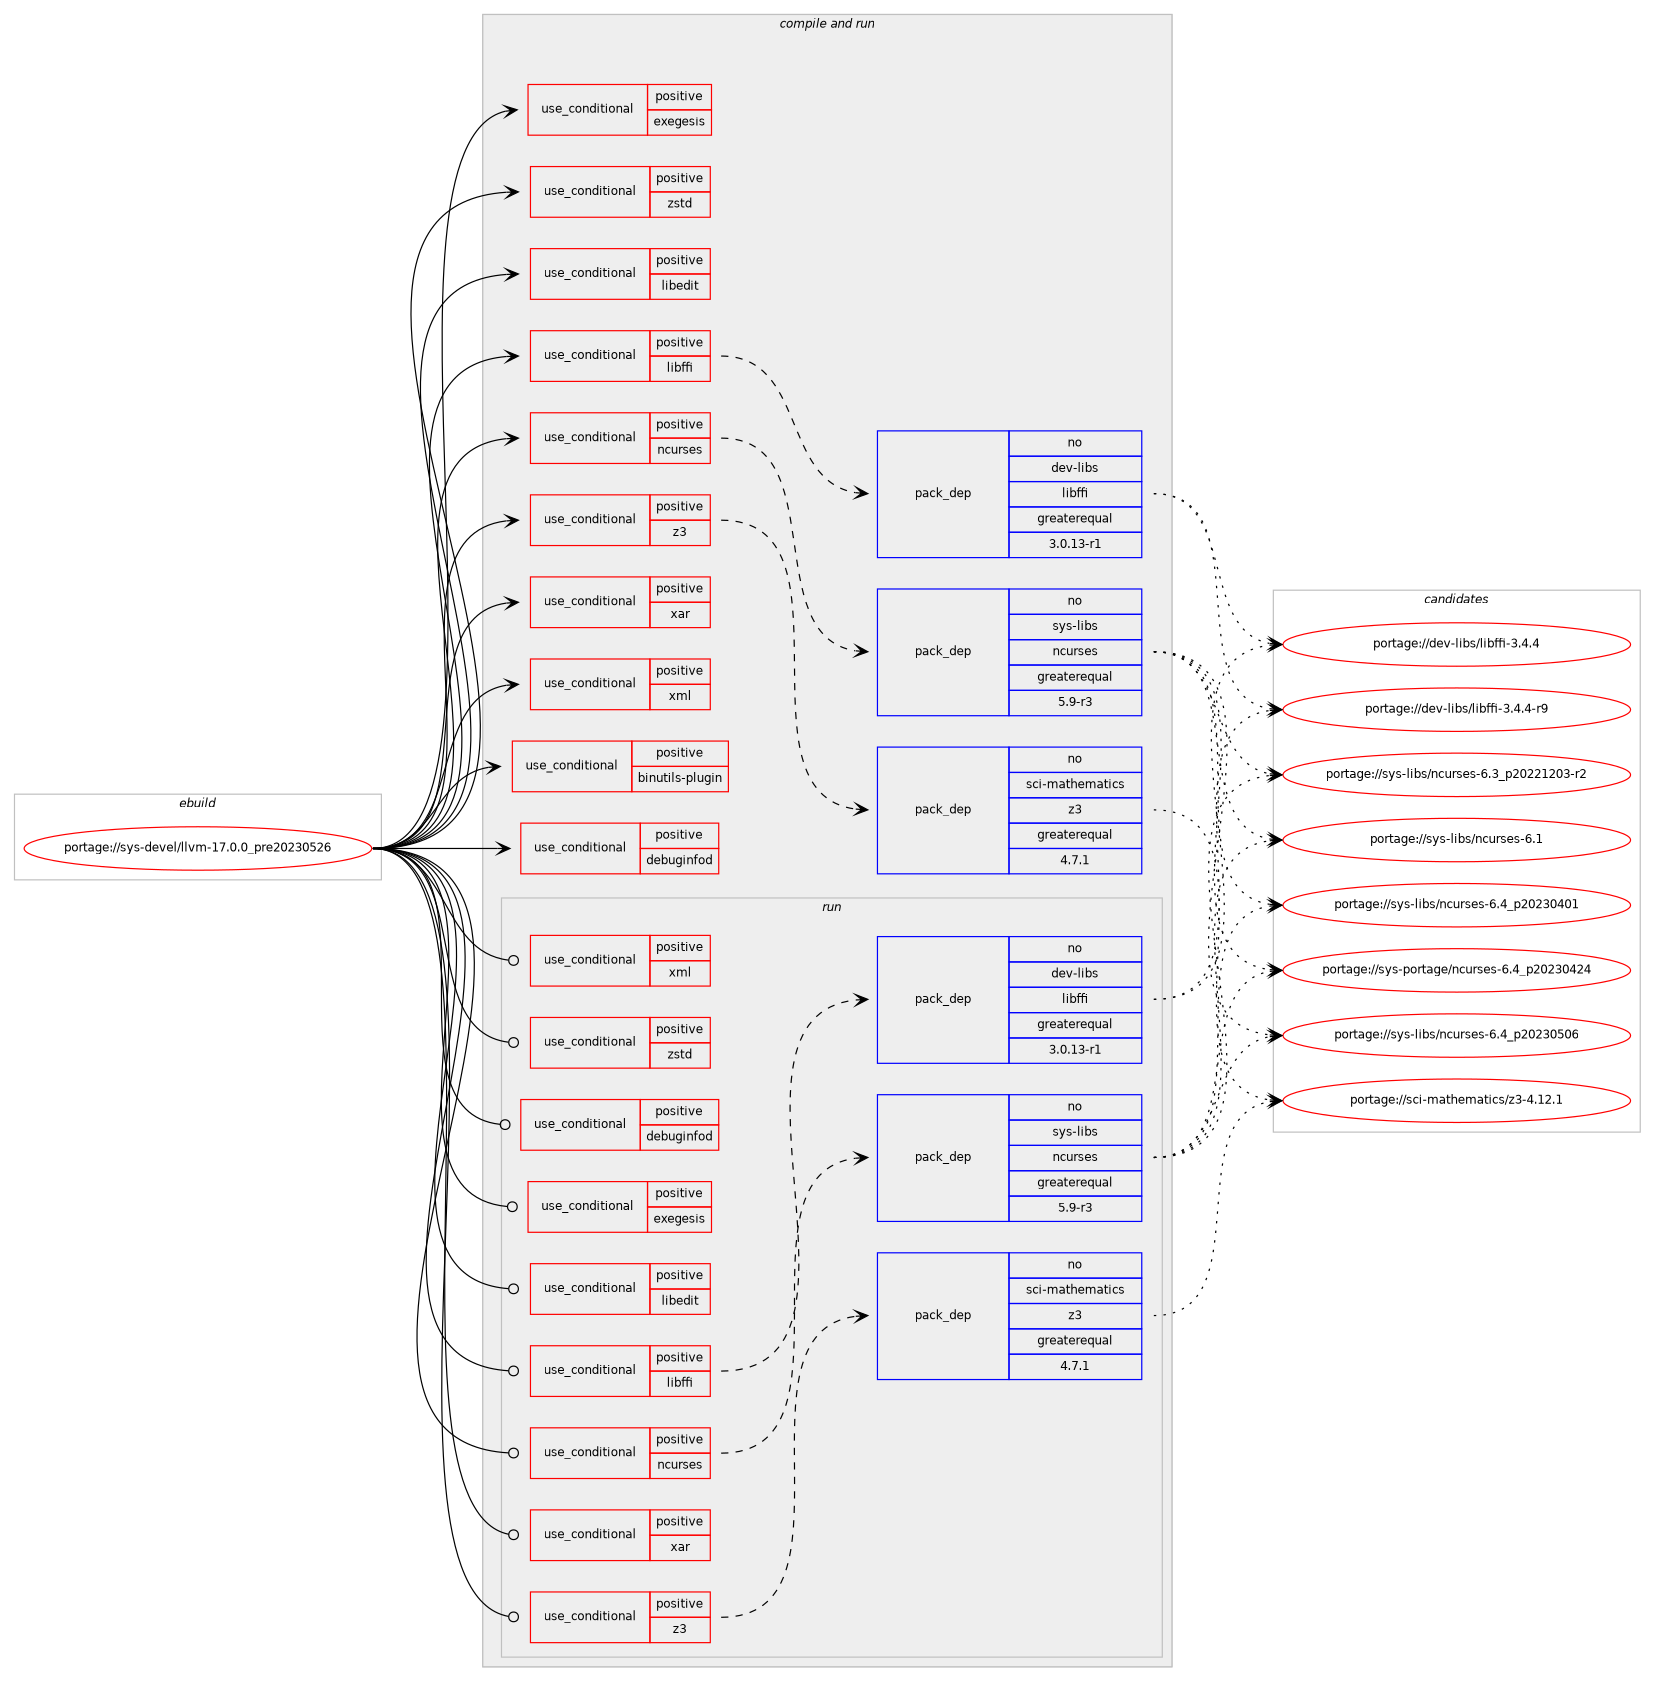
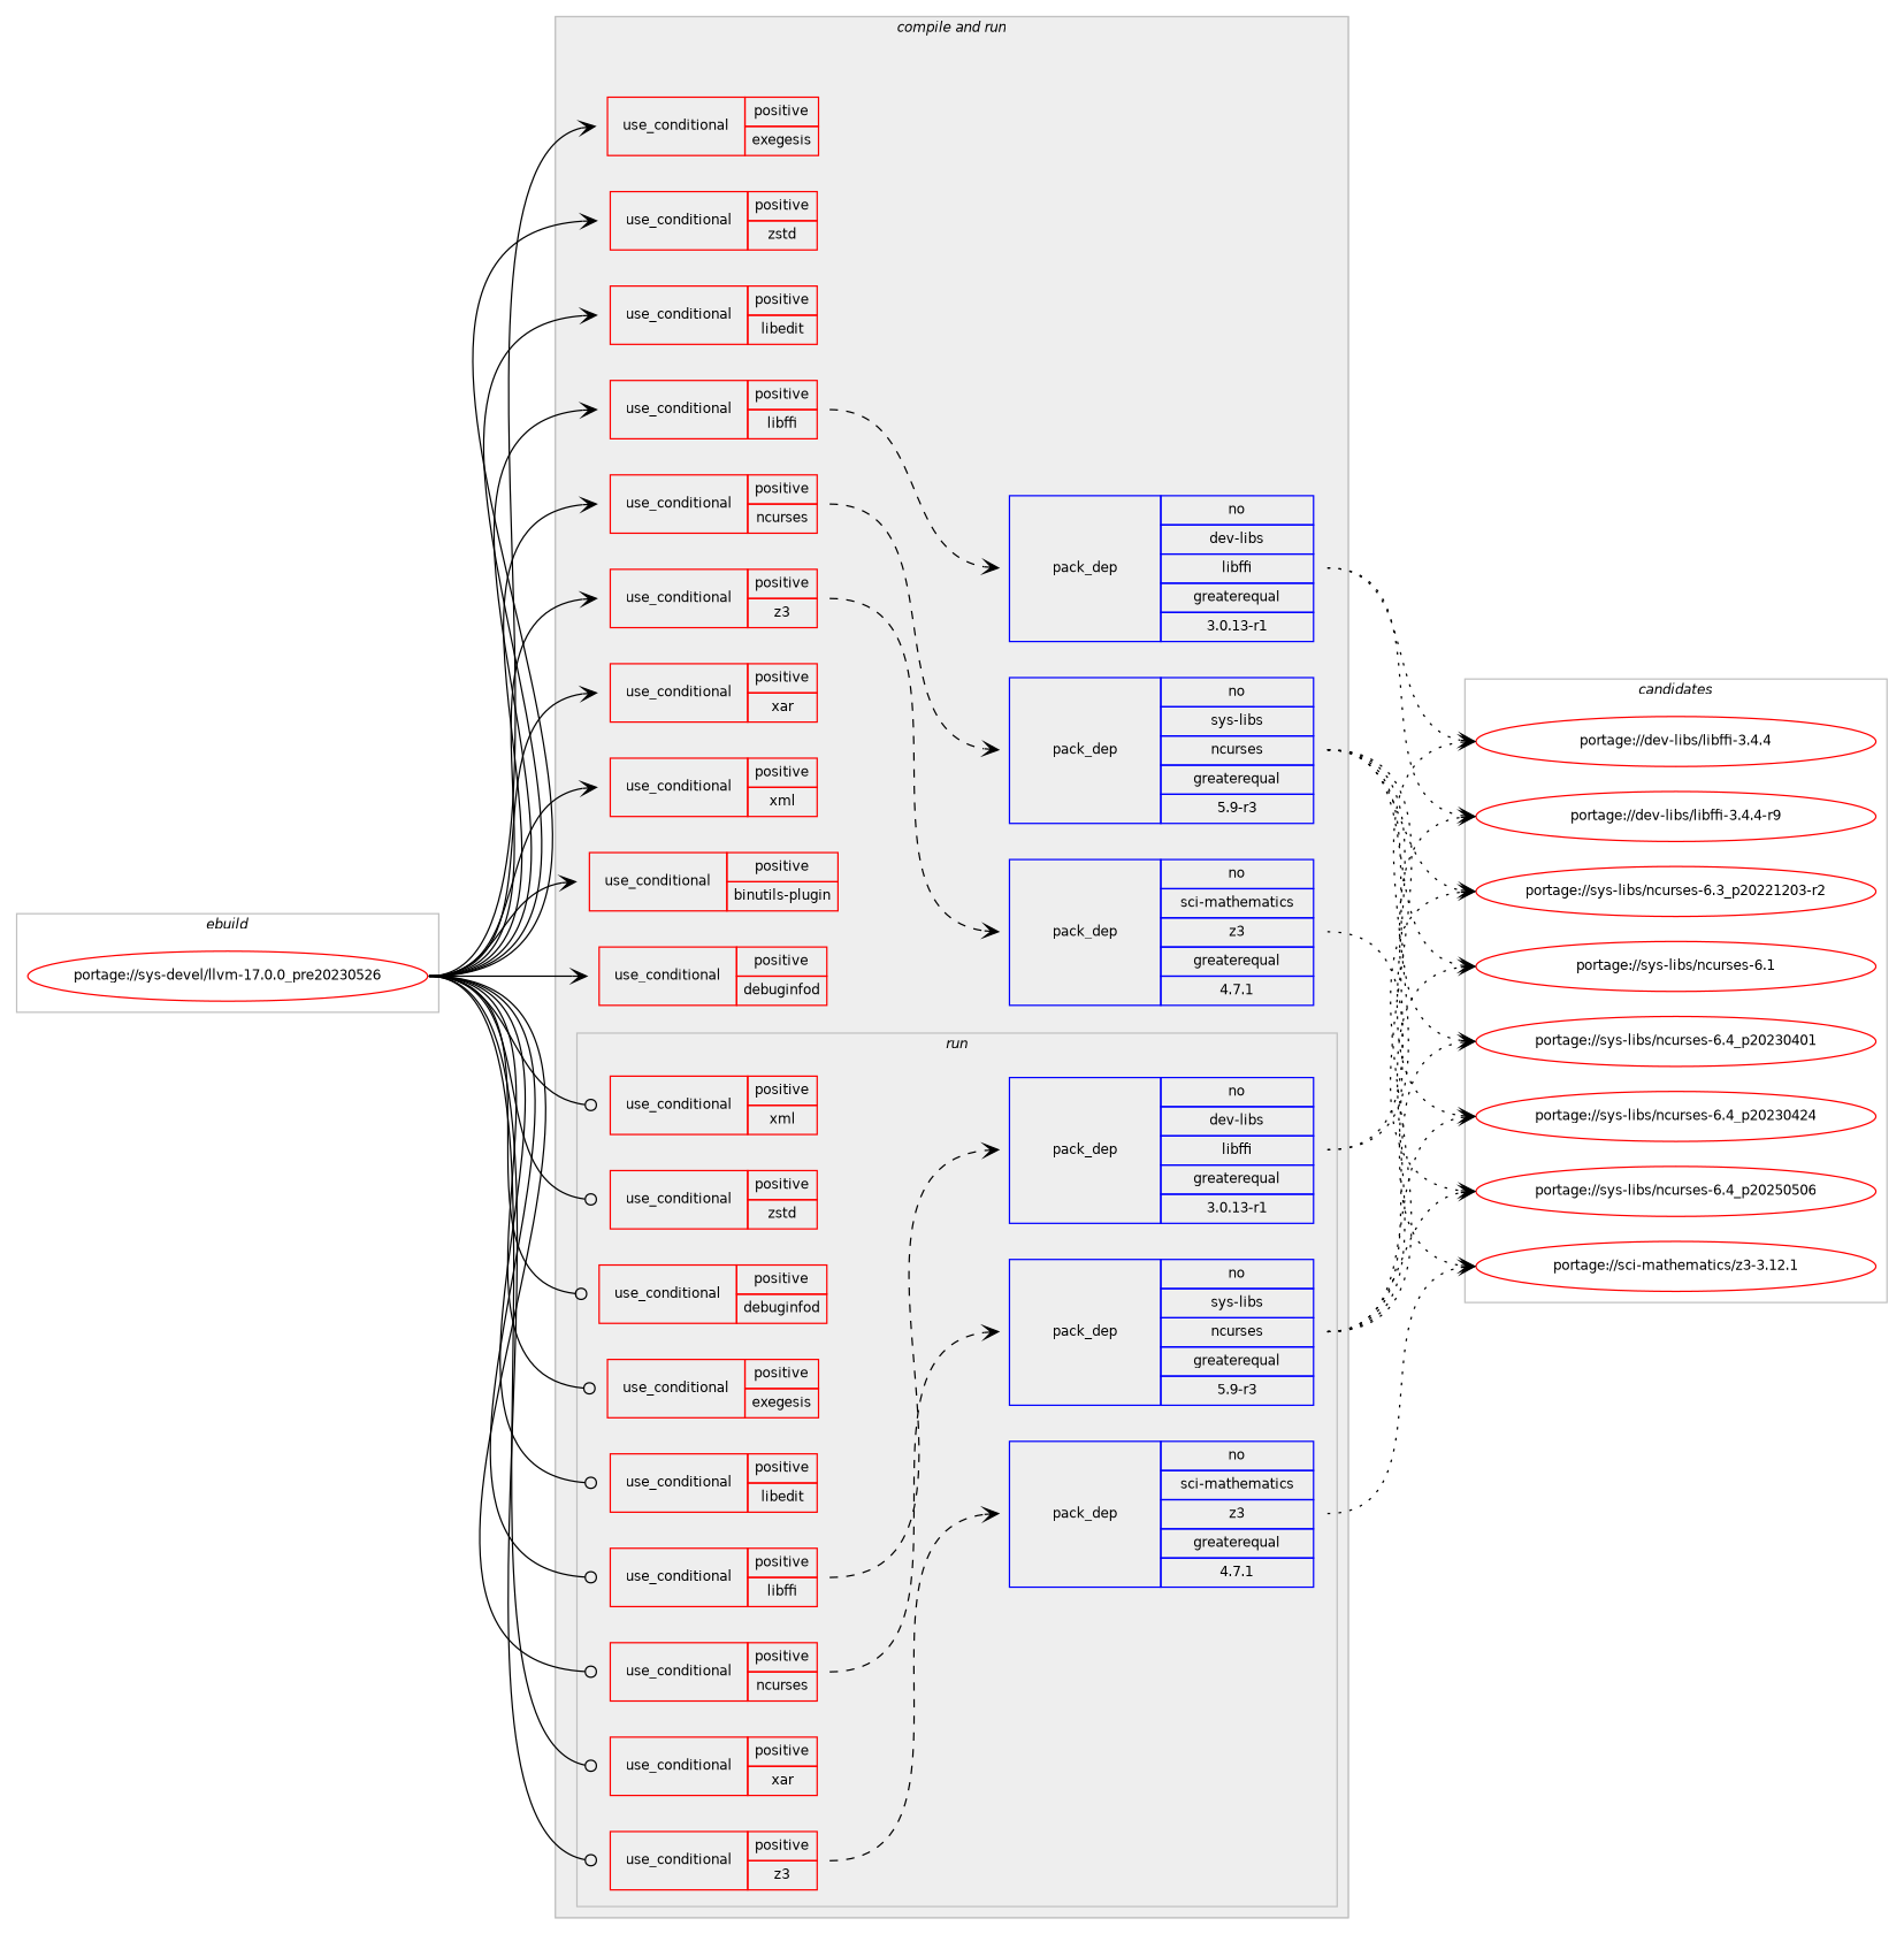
  digraph {
    compound=true
    concentrate=true
    fontname=Helvetica
    fontsize=10
    newrank=true
    rankdir=LR
    ranksep=1.5
    node [color=red fontname=Helvetica fontsize=10 shape=none]
    edge [arrowhead=vee headport=w style=solid tailport=e weight=20]
    n1 [label="portage://sys-devel/llvm-17.0.0_pre20230526" width=4 shape=""]
    n2 [label=<<TABLE BORDER="0" CELLBORDER="1" CELLSPACING="0" CELLPADDING="4"><TR><TD ROWSPAN="3" CELLPADDING="10">use_conditional</TD></TR><TR><TD>positive</TD></TR><TR><TD>binutils-plugin</TD></TR></TABLE>>]
    n3 [label=<<TABLE BORDER="0" CELLBORDER="1" CELLSPACING="0" CELLPADDING="4"><TR><TD ROWSPAN="3" CELLPADDING="10">use_conditional</TD></TR><TR><TD>positive</TD></TR><TR><TD>debuginfod</TD></TR></TABLE>>]
    n4 [label=<<TABLE BORDER="0" CELLBORDER="1" CELLSPACING="0" CELLPADDING="4"><TR><TD ROWSPAN="3" CELLPADDING="10">use_conditional</TD></TR><TR><TD>positive</TD></TR><TR><TD>exegesis</TD></TR></TABLE>>]
    n5 [label=<<TABLE BORDER="0" CELLBORDER="1" CELLSPACING="0" CELLPADDING="4"><TR><TD ROWSPAN="3" CELLPADDING="10">use_conditional</TD></TR><TR><TD>positive</TD></TR><TR><TD>zstd</TD></TR></TABLE>>]
    n6 [label=<<TABLE BORDER="0" CELLBORDER="1" CELLSPACING="0" CELLPADDING="4"><TR><TD ROWSPAN="3" CELLPADDING="10">use_conditional</TD></TR><TR><TD>positive</TD></TR><TR><TD>libedit</TD></TR></TABLE>>]
    n7 [color=blue label=<<TABLE BORDER="0" CELLBORDER="1" CELLSPACING="0" CELLPADDING="4" WIDTH="220"><TR><TD ROWSPAN="6" CELLPADDING="30">pack_dep</TD></TR><TR><TD WIDTH="110">no</TD></TR><TR><TD>dev-libs</TD></TR><TR><TD>libffi</TD></TR><TR><TD>greaterequal</TD></TR><TR><TD>3.0.13-r1</TD></TR></TABLE>>]
    n8 [label=<<TABLE BORDER="0" CELLBORDER="1" CELLSPACING="0" CELLPADDING="4"><TR><TD ROWSPAN="3" CELLPADDING="10">use_conditional</TD></TR><TR><TD>positive</TD></TR><TR><TD>libffi</TD></TR></TABLE>>]
    n9 [color=blue label=<<TABLE BORDER="0" CELLBORDER="1" CELLSPACING="0" CELLPADDING="4" WIDTH="220"><TR><TD ROWSPAN="6" CELLPADDING="30">pack_dep</TD></TR><TR><TD WIDTH="110">no</TD></TR><TR><TD>sys-libs</TD></TR><TR><TD>ncurses</TD></TR><TR><TD>greaterequal</TD></TR><TR><TD>5.9-r3</TD></TR></TABLE>>]
    n10 [label=<<TABLE BORDER="0" CELLBORDER="1" CELLSPACING="0" CELLPADDING="4"><TR><TD ROWSPAN="3" CELLPADDING="10">use_conditional</TD></TR><TR><TD>positive</TD></TR><TR><TD>ncurses</TD></TR></TABLE>>]
    n11 [color=blue label=<<TABLE BORDER="0" CELLBORDER="1" CELLSPACING="0" CELLPADDING="4" WIDTH="220"><TR><TD ROWSPAN="6" CELLPADDING="30">pack_dep</TD></TR><TR><TD WIDTH="110">no</TD></TR><TR><TD>sci-mathematics</TD></TR><TR><TD>z3</TD></TR><TR><TD>greaterequal</TD></TR><TR><TD>4.7.1</TD></TR></TABLE>>]
    n12 [label=<<TABLE BORDER="0" CELLBORDER="1" CELLSPACING="0" CELLPADDING="4"><TR><TD ROWSPAN="3" CELLPADDING="10">use_conditional</TD></TR><TR><TD>positive</TD></TR><TR><TD>z3</TD></TR></TABLE>>]
    n13 [label=<<TABLE BORDER="0" CELLBORDER="1" CELLSPACING="0" CELLPADDING="4"><TR><TD ROWSPAN="3" CELLPADDING="10">use_conditional</TD></TR><TR><TD>positive</TD></TR><TR><TD>xar</TD></TR></TABLE>>]
    n14 [label=<<TABLE BORDER="0" CELLBORDER="1" CELLSPACING="0" CELLPADDING="4"><TR><TD ROWSPAN="3" CELLPADDING="10">use_conditional</TD></TR><TR><TD>positive</TD></TR><TR><TD>xml</TD></TR></TABLE>>]
    n15 [label=<<TABLE BORDER="0" CELLBORDER="1" CELLSPACING="0" CELLPADDING="4"><TR><TD ROWSPAN="3" CELLPADDING="10">use_conditional</TD></TR><TR><TD>positive</TD></TR><TR><TD>debuginfod</TD></TR></TABLE>>]
    n16 [label=<<TABLE BORDER="0" CELLBORDER="1" CELLSPACING="0" CELLPADDING="4"><TR><TD ROWSPAN="3" CELLPADDING="10">use_conditional</TD></TR><TR><TD>positive</TD></TR><TR><TD>exegesis</TD></TR></TABLE>>]
    n17 [label=<<TABLE BORDER="0" CELLBORDER="1" CELLSPACING="0" CELLPADDING="4"><TR><TD ROWSPAN="3" CELLPADDING="10">use_conditional</TD></TR><TR><TD>positive</TD></TR><TR><TD>libedit</TD></TR></TABLE>>]
    n18 [color=blue label=<<TABLE BORDER="0" CELLBORDER="1" CELLSPACING="0" CELLPADDING="4" WIDTH="220"><TR><TD ROWSPAN="6" CELLPADDING="30">pack_dep</TD></TR><TR><TD WIDTH="110">no</TD></TR><TR><TD>dev-libs</TD></TR><TR><TD>libffi</TD></TR><TR><TD>greaterequal</TD></TR><TR><TD>3.0.13-r1</TD></TR></TABLE>>]
    n19 [label=<<TABLE BORDER="0" CELLBORDER="1" CELLSPACING="0" CELLPADDING="4"><TR><TD ROWSPAN="3" CELLPADDING="10">use_conditional</TD></TR><TR><TD>positive</TD></TR><TR><TD>libffi</TD></TR></TABLE>>]
    n20 [color=blue label=<<TABLE BORDER="0" CELLBORDER="1" CELLSPACING="0" CELLPADDING="4" WIDTH="220"><TR><TD ROWSPAN="6" CELLPADDING="30">pack_dep</TD></TR><TR><TD WIDTH="110">no</TD></TR><TR><TD>sys-libs</TD></TR><TR><TD>ncurses</TD></TR><TR><TD>greaterequal</TD></TR><TR><TD>5.9-r3</TD></TR></TABLE>>]
    n21 [label=<<TABLE BORDER="0" CELLBORDER="1" CELLSPACING="0" CELLPADDING="4"><TR><TD ROWSPAN="3" CELLPADDING="10">use_conditional</TD></TR><TR><TD>positive</TD></TR><TR><TD>ncurses</TD></TR></TABLE>>]
    n22 [label=<<TABLE BORDER="0" CELLBORDER="1" CELLSPACING="0" CELLPADDING="4"><TR><TD ROWSPAN="3" CELLPADDING="10">use_conditional</TD></TR><TR><TD>positive</TD></TR><TR><TD>xar</TD></TR></TABLE>>]
    n23 [color=blue label=<<TABLE BORDER="0" CELLBORDER="1" CELLSPACING="0" CELLPADDING="4" WIDTH="220"><TR><TD ROWSPAN="6" CELLPADDING="30">pack_dep</TD></TR><TR><TD WIDTH="110">no</TD></TR><TR><TD>sci-mathematics</TD></TR><TR><TD>z3</TD></TR><TR><TD>greaterequal</TD></TR><TR><TD>4.7.1</TD></TR></TABLE>>]
    n24 [label=<<TABLE BORDER="0" CELLBORDER="1" CELLSPACING="0" CELLPADDING="4"><TR><TD ROWSPAN="3" CELLPADDING="10">use_conditional</TD></TR><TR><TD>positive</TD></TR><TR><TD>z3</TD></TR></TABLE>>]
    n25 [label=<<TABLE BORDER="0" CELLBORDER="1" CELLSPACING="0" CELLPADDING="4"><TR><TD ROWSPAN="3" CELLPADDING="10">use_conditional</TD></TR><TR><TD>positive</TD></TR><TR><TD>xml</TD></TR></TABLE>>]
    n26 [label=<<TABLE BORDER="0" CELLBORDER="1" CELLSPACING="0" CELLPADDING="4"><TR><TD ROWSPAN="3" CELLPADDING="10">use_conditional</TD></TR><TR><TD>positive</TD></TR><TR><TD>zstd</TD></TR></TABLE>>]
    n27 [label="portage://dev-libs/libffi-3.4.4" width=4 shape=""]
    n28 [label="portage://dev-libs/libffi-3.4.4-r9" width=4 shape=""]
    n29 [label="portage://sys-libs/ncurses-6.3_p20221203-r2" width=4 shape=""]
    n30 [label="portage://sys-libs/ncurses-6.1" width=4 shape=""]
    n31 [label="portage://sys-libs/ncurses-6.4_p20230401" width=4 shape=""]
-   n32 [label="portage://sys-portage/ncurses-6.4_p20230424" width=4 shape=""]
-   n33 [label="portage://sys-libs/ncurses-6.4_p20230506" width=4 shape=""]
-   n34 [label="portage://sci-mathematics/z3-4.12.1" width=4 shape=""]
+   n32 [label="portage://sys-libs/ncurses-6.4_p20230424" width=4 shape=""]
+   n33 [label="portage://sys-libs/ncurses-6.4_p20250506" width=4 shape=""]
+   n34 [label="portage://sci-mathematics/z3-3.12.1" width=4 shape=""]
    subgraph cluster_1 {
      color=gray
      label=<<i>ebuild</i>>
      n1
    }
    subgraph cluster_2 {
      color=gray
      label=<<i>dependencies</i>>
      subgraph cluster_3 {
        color=gray
        fillcolor="#eeeeee"
        label=<<i>compile</i>>
        style=filled
        subgraph sub_4 {
          color=gray
          fillcolor="#eeeeee"
          label=<<i>compile</i>>
          style=filled
          n2
        }
        subgraph sub_5 {
          color=gray
          fillcolor="#eeeeee"
          label=<<i>compile</i>>
          style=filled
          n3
        }
        subgraph sub_6 {
          color=gray
          fillcolor="#eeeeee"
          label=<<i>compile</i>>
          style=filled
          n4
        }
        subgraph sub_7 {
          color=gray
          fillcolor="#eeeeee"
          label=<<i>compile</i>>
          style=filled
          n5
        }
        subgraph sub_8 {
          color=gray
          fillcolor="#eeeeee"
          label=<<i>compile</i>>
          style=filled
          n6
        }
        subgraph sub_9 {
          color=gray
          fillcolor="#eeeeee"
          label=<<i>compile</i>>
          style=filled
          n8
          subgraph sub_10 {
            color=gray
            fillcolor="#eeeeee"
            label=<<i>compile</i>>
            style=filled
            n7
          }
        }
        subgraph sub_11 {
          color=gray
          fillcolor="#eeeeee"
          label=<<i>compile</i>>
          style=filled
          n10
          subgraph sub_12 {
            color=gray
            fillcolor="#eeeeee"
            label=<<i>compile</i>>
            style=filled
            n9
          }
        }
        subgraph sub_13 {
          color=gray
          fillcolor="#eeeeee"
          label=<<i>compile</i>>
          style=filled
          n12
          subgraph sub_14 {
            color=gray
            fillcolor="#eeeeee"
            label=<<i>compile</i>>
            style=filled
            n11
          }
        }
        subgraph sub_15 {
          color=gray
          fillcolor="#eeeeee"
          label=<<i>compile</i>>
          style=filled
          n13
        }
        subgraph sub_16 {
          color=gray
          fillcolor="#eeeeee"
          label=<<i>compile</i>>
          style=filled
          n14
        }
      }
      subgraph cluster_17 {
        color=gray
        fillcolor="#eeeeee"
        label=<<i>compile and run</i>>
        style=filled
      }
      subgraph cluster_18 {
        color=gray
        fillcolor="#eeeeee"
        label=<<i>run</i>>
        style=filled
        subgraph sub_19 {
          color=gray
          fillcolor="#eeeeee"
          label=<<i>run</i>>
          style=filled
          n15
        }
        subgraph sub_20 {
          color=gray
          fillcolor="#eeeeee"
          label=<<i>run</i>>
          style=filled
          n16
        }
        subgraph sub_21 {
          color=gray
          fillcolor="#eeeeee"
          label=<<i>run</i>>
          style=filled
          n17
        }
        subgraph sub_22 {
          color=gray
          fillcolor="#eeeeee"
          label=<<i>run</i>>
          style=filled
          n19
          subgraph sub_23 {
            color=gray
            fillcolor="#eeeeee"
            label=<<i>run</i>>
            style=filled
            n18
          }
        }
        subgraph sub_24 {
          color=gray
          fillcolor="#eeeeee"
          label=<<i>run</i>>
          style=filled
          n21
          subgraph sub_25 {
            color=gray
            fillcolor="#eeeeee"
            label=<<i>run</i>>
            style=filled
            n20
          }
        }
        subgraph sub_26 {
          color=gray
          fillcolor="#eeeeee"
          label=<<i>run</i>>
          style=filled
          n22
        }
        subgraph sub_27 {
          color=gray
          fillcolor="#eeeeee"
          label=<<i>run</i>>
          style=filled
          n24
          subgraph sub_28 {
            color=gray
            fillcolor="#eeeeee"
            label=<<i>run</i>>
            style=filled
            n23
          }
        }
        subgraph sub_29 {
          color=gray
          fillcolor="#eeeeee"
          label=<<i>run</i>>
          style=filled
          n25
        }
        subgraph sub_30 {
          color=gray
          fillcolor="#eeeeee"
          label=<<i>run</i>>
          style=filled
          n26
        }
      }
    }
    subgraph cluster_31 {
      color=gray
      label=<<i>candidates</i>>
      rank=same
      subgraph sub_32 {
        color=black
        label=<<i>candidates</i>>
        nodesep=1
        rank=same
        n27
        n28
      }
      subgraph sub_33 {
        color=black
        label=<<i>candidates</i>>
        nodesep=1
        rank=same
        n29
        n30
        n31
        n32
        n33
      }
      subgraph sub_34 {
        color=black
        label=<<i>candidates</i>>
        nodesep=1
        rank=same
        n34
      }
      subgraph sub_35 {
        color=black
        label=<<i>candidates</i>>
        nodesep=1
        rank=same
        n27
        n28
      }
      subgraph sub_36 {
        color=black
        label=<<i>candidates</i>>
        nodesep=1
        rank=same
        n29
        n30
        n31
        n32
        n33
      }
      subgraph sub_37 {
        color=black
        label=<<i>candidates</i>>
        nodesep=1
        rank=same
        n34
      }
    }
    n1 -> n2
    n1 -> n3
    n1 -> n4
    n1 -> n5
    n1 -> n6
    n1 -> n8
    n1 -> n10
    n1 -> n12
    n1 -> n13
    n1 -> n14
    n1 -> n15 [arrowhead=odot]
    n1 -> n16 [arrowhead=odot]
    n1 -> n17 [arrowhead=odot]
    n1 -> n19 [arrowhead=odot]
    n1 -> n21 [arrowhead=odot]
    n1 -> n22 [arrowhead=odot]
    n1 -> n24 [arrowhead=odot]
    n1 -> n25 [arrowhead=odot]
    n1 -> n26 [arrowhead=odot]
    n7 -> n27 [style=dotted weight=100]
    n7 -> n28 [style=dotted weight=100]
    n8 -> n7 [style=dashed]
    n9 -> n29 [style=dotted weight=100]
    n9 -> n30 [style=dotted weight=100]
    n9 -> n31 [style=dotted weight=100]
    n9 -> n32 [style=dotted weight=100]
    n9 -> n33 [style=dotted weight=100]
    n10 -> n9 [style=dashed]
    n11 -> n34 [style=dotted weight=100]
    n12 -> n11 [style=dashed]
    n18 -> n27 [style=dotted weight=100]
    n18 -> n28 [style=dotted weight=100]
    n19 -> n18 [style=dashed]
    n20 -> n29 [style=dotted weight=100]
    n20 -> n30 [style=dotted weight=100]
    n20 -> n31 [style=dotted weight=100]
    n20 -> n32 [style=dotted weight=100]
    n20 -> n33 [style=dotted weight=100]
    n21 -> n20 [style=dashed]
    n23 -> n34 [style=dotted weight=100]
    n24 -> n23 [style=dashed]
  }
